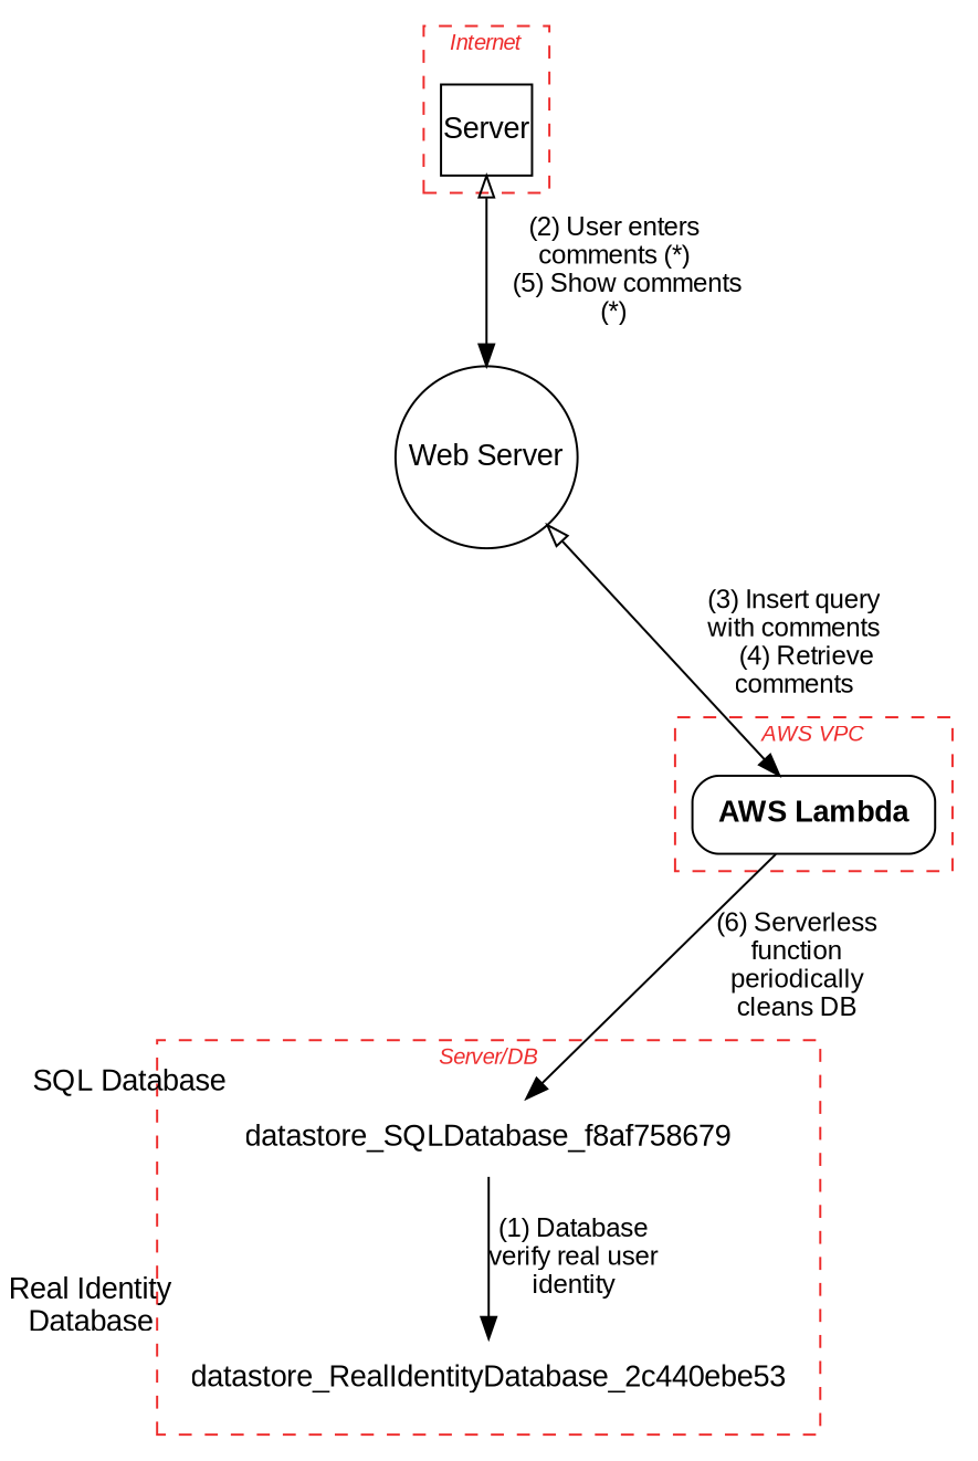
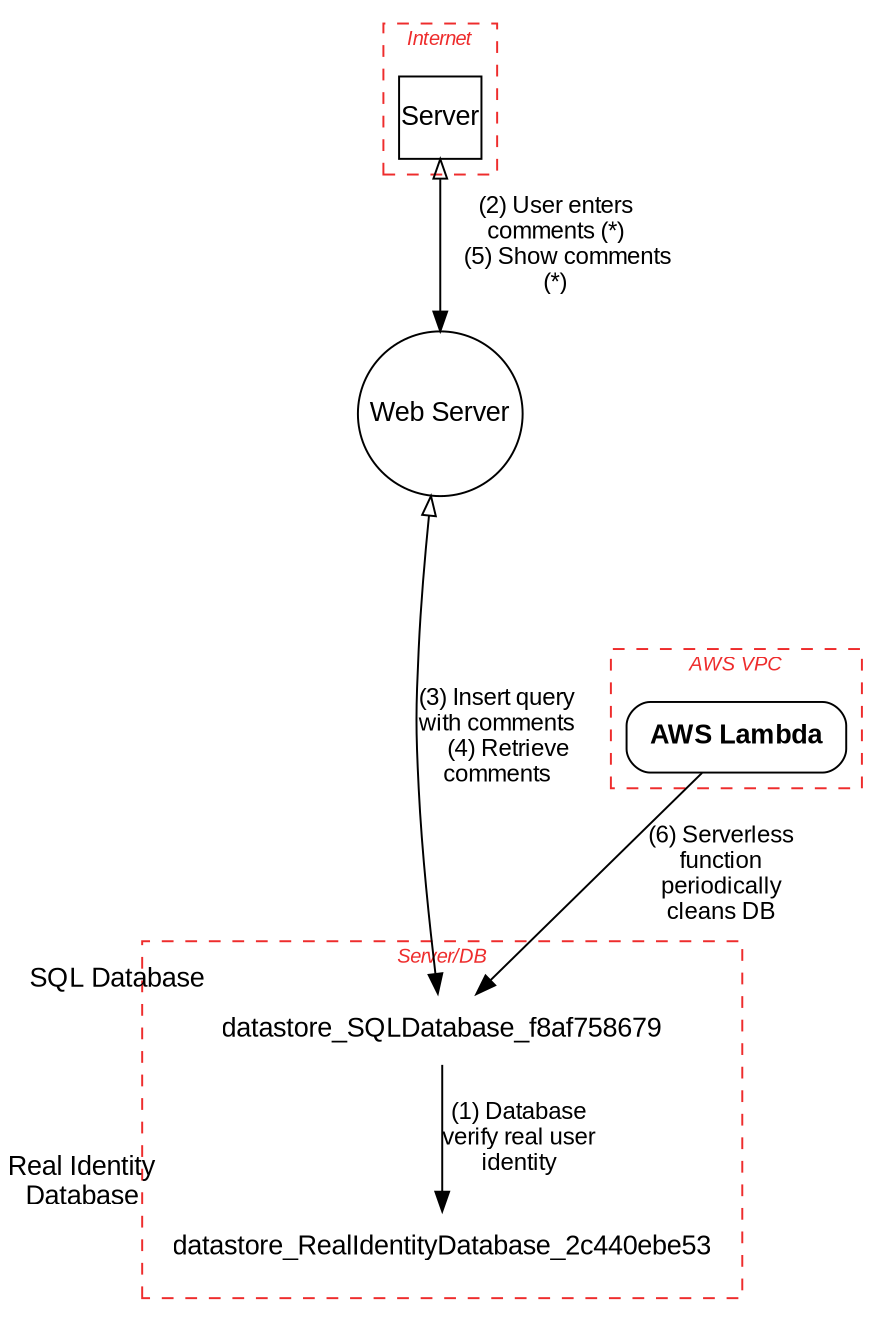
  digraph {
    fontname=Arial
    fontsize=20
    labelloc=t
    nodesep=1
    node [color=black fontcolor=black fontname=Arial fontsize=14 rankdir=lr shape=none]
    edge [arrowtail=onormal color=black dir=forward fontcolor=black fontname=Arial fontsize=12 shape=none]
    datastore_SQLDatabase_f8af758679 [fixedsize=shape xlabel="SQL Database"]
    datastore_RealIdentityDatabase_2c440ebe53 [fixedsize=shape xlabel="Real Identity\nDatabase"]
    n3 [label=<                 <table border="0" cellborder="0" cellpadding="2">                     <tr><td><b>AWS Lambda</b></td></tr>                 </table>             > shape=rectangle style=rounded]
    n4 [label=Server margin=0.02 shape=square]
    n5 [label="Web Server" margin=0.02 shape=circle]
    subgraph cluster_1 {
      color=firebrick2
      fontcolor=firebrick2
      fontsize=10
      label=<<i>Server/DB</i>>
      style=dashed
      datastore_SQLDatabase_f8af758679
      datastore_RealIdentityDatabase_2c440ebe53
    }
    subgraph cluster_2 {
      color=firebrick2
      fontcolor=firebrick2
      fontsize=10
      label=<<i>AWS VPC</i>>
      style=dashed
      n3
    }
    subgraph cluster_3 {
      color=firebrick2
      fontcolor=firebrick2
      fontsize=10
      label=<<i>Internet</i>>
      style=dashed
      n4
    }
    datastore_SQLDatabase_f8af758679 -> datastore_RealIdentityDatabase_2c440ebe53 [label="(1) Database\nverify real user\nidentity"]
    n3 -> datastore_SQLDatabase_f8af758679 [label="(6) Serverless\nfunction\nperiodically\ncleans DB"]
    n4 -> n5 [dir=both label="(2) User enters\ncomments (*)\n    (5) Show comments\n(*)"]
-   n5 -> n3 [dir=both label="(3) Insert query\nwith comments\n    (4) Retrieve\ncomments"]
+   n5 -> datastore_SQLDatabase_f8af758679 [dir=both label="(3) Insert query\nwith comments\n    (4) Retrieve\ncomments"]
  }
